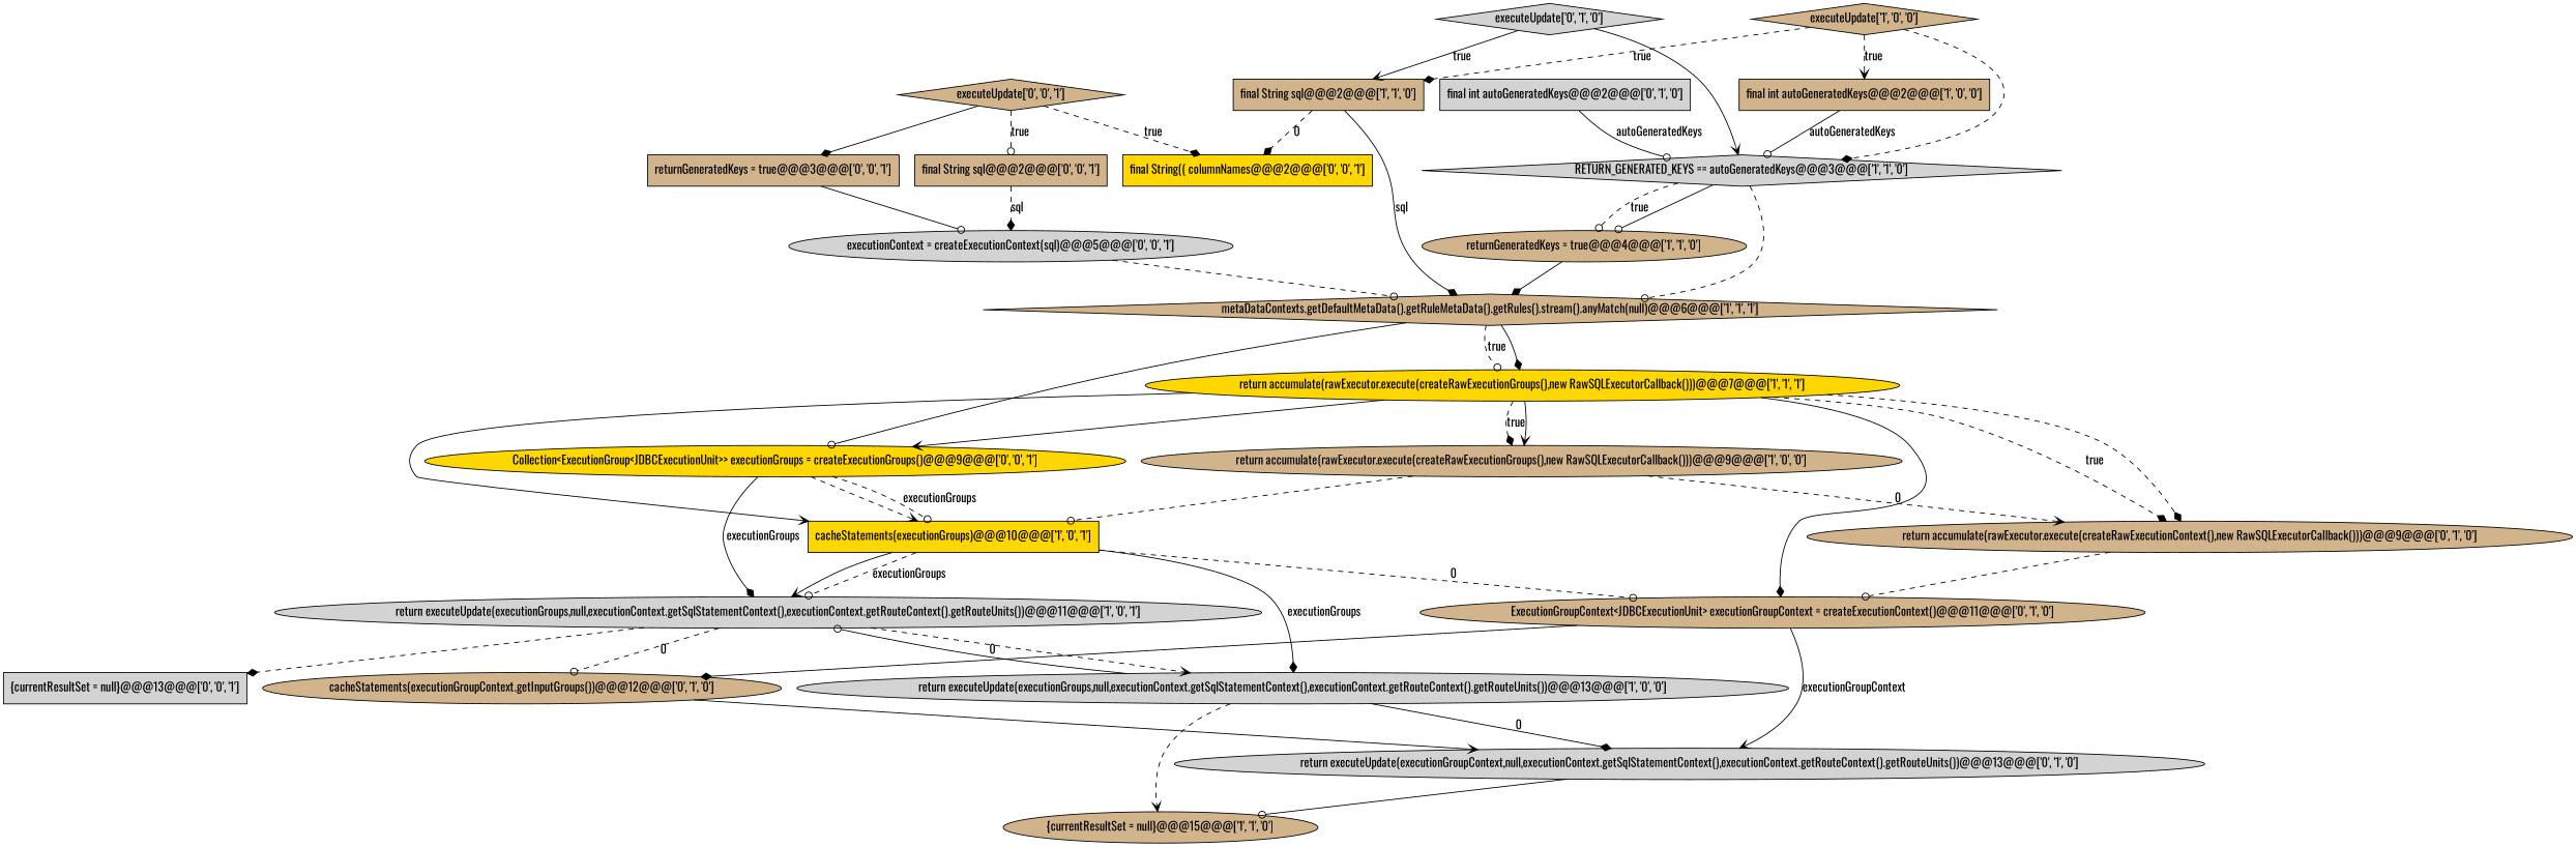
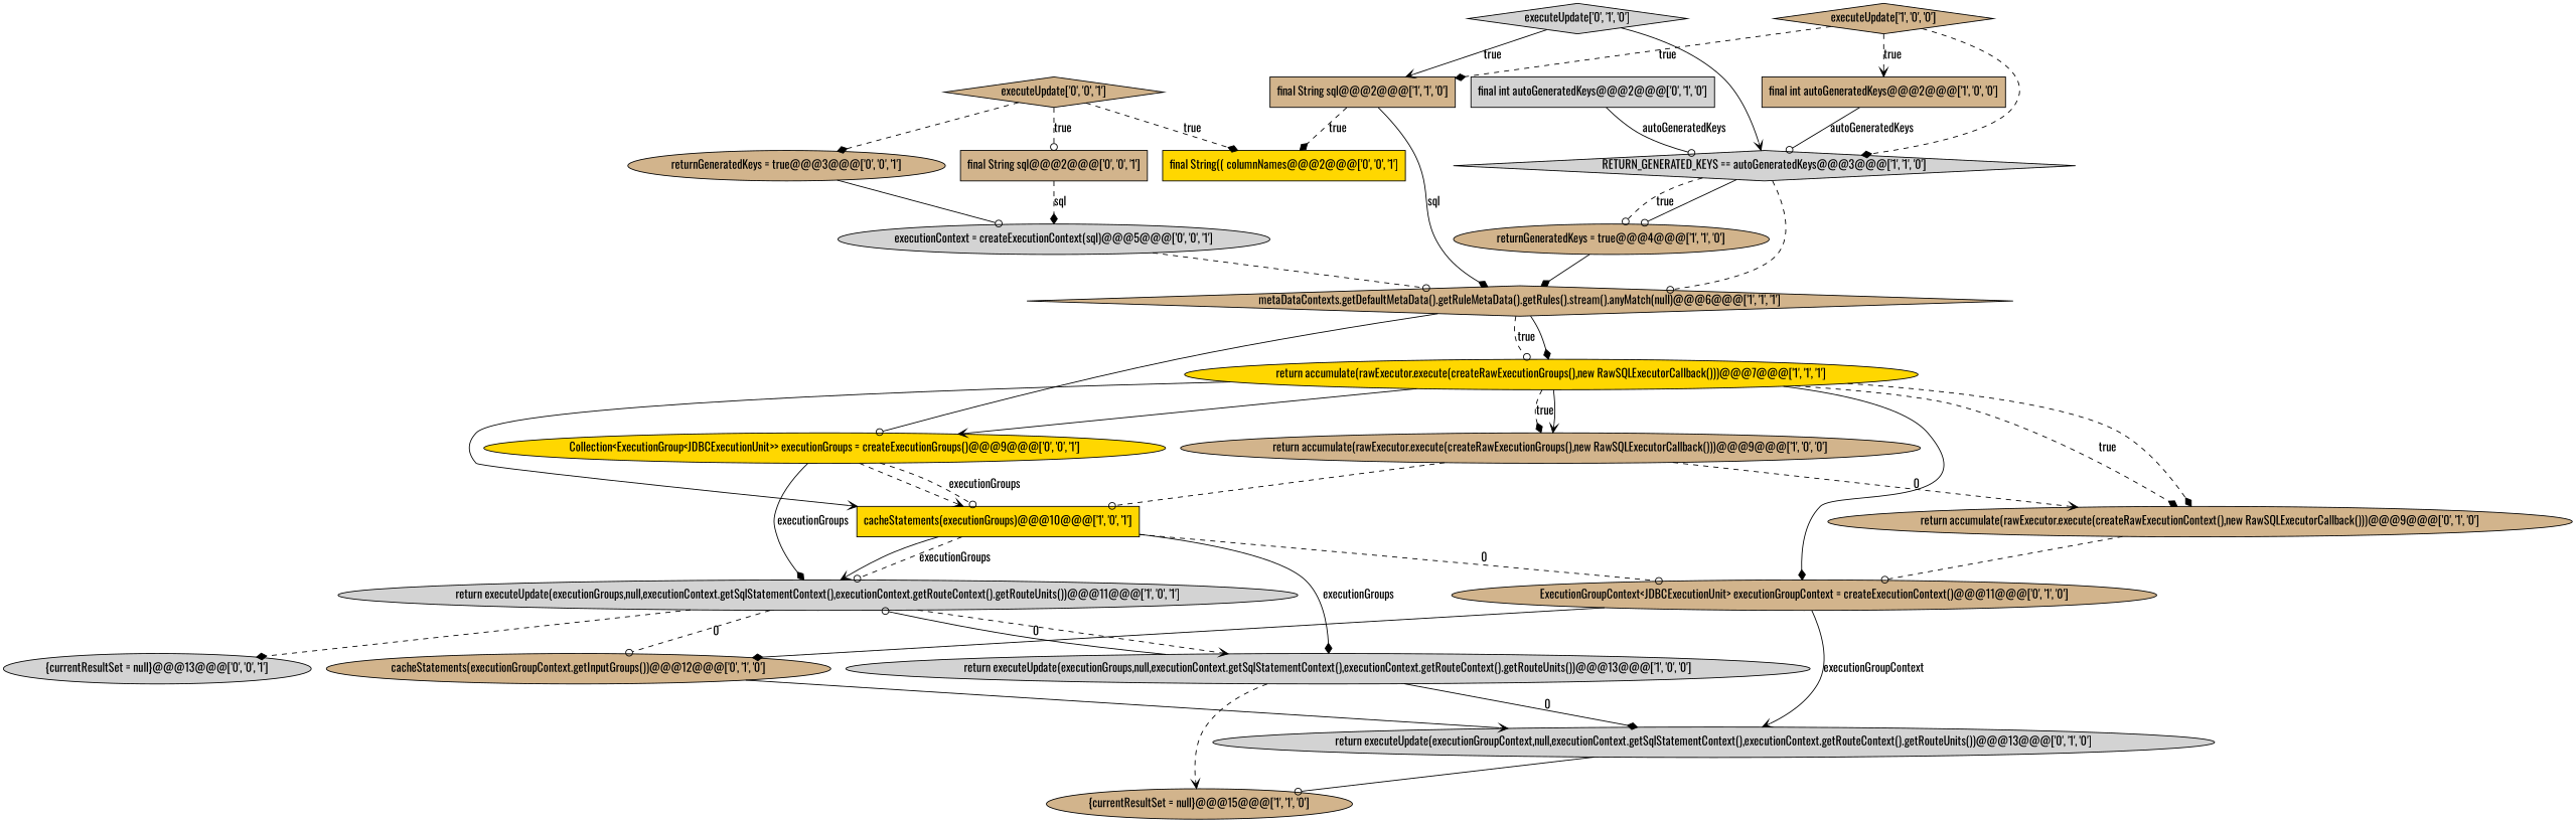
  digraph {
    fontname=Oswald
    node [fillcolor=tan fontname=Oswald shape=ellipse style=filled]
    edge [arrowhead=odot fontname=Oswald style=dashed]
-   n1 [label="returnGeneratedKeys = true@@@3@@@['0', '0', '1']" shape=box]
+   n1 [label="returnGeneratedKeys = true@@@3@@@['0', '0', '1']"]
    n2 [fillcolor=lightgrey label="executionContext = createExecutionContext(sql)@@@5@@@['0', '0', '1']"]
    n3 [label="metaDataContexts.getDefaultMetaData().getRuleMetaData().getRules().stream().anyMatch(null)@@@6@@@['1', '1', '1']" shape=diamond]
    n4 [fillcolor=gold label="Collection<ExecutionGroup<JDBCExecutionUnit>> executionGroups = createExecutionGroups()@@@9@@@['0', '0', '1']"]
    n5 [fillcolor=gold label="cacheStatements(executionGroups)@@@10@@@['1', '0', '1']" shape=box]
    n6 [fillcolor=lightgrey label="return executeUpdate(executionGroups,null,executionContext.getSqlStatementContext(),executionContext.getRouteContext().getRouteUnits())@@@11@@@['1', '0', '1']"]
    n7 [label="ExecutionGroupContext<JDBCExecutionUnit> executionGroupContext = createExecutionContext()@@@11@@@['0', '1', '0']"]
    n8 [fillcolor=lightgrey label="return executeUpdate(executionGroups,null,executionContext.getSqlStatementContext(),executionContext.getRouteContext().getRouteUnits())@@@13@@@['1', '0', '0']"]
    n9 [label="cacheStatements(executionGroupContext.getInputGroups())@@@12@@@['0', '1', '0']"]
-   n10 [fillcolor=lightgrey label="{currentResultSet = null}@@@13@@@['0', '0', '1']" shape=box]
+   n10 [fillcolor=lightgrey label="{currentResultSet = null}@@@13@@@['0', '0', '1']"]
    n11 [fillcolor=lightgrey label="RETURN_GENERATED_KEYS == autoGeneratedKeys@@@3@@@['1', '1', '0']" shape=diamond]
    n12 [label="returnGeneratedKeys = true@@@4@@@['1', '1', '0']"]
    n13 [fillcolor=gold label="return accumulate(rawExecutor.execute(createRawExecutionGroups(),new RawSQLExecutorCallback()))@@@7@@@['1', '1', '1']"]
    n14 [label="final String sql@@@2@@@['1', '1', '0']" shape=box]
    n15 [fillcolor=gold label="final String(( columnNames@@@2@@@['0', '0', '1']" shape=box]
    n16 [label="{currentResultSet = null}@@@15@@@['1', '1', '0']"]
    n17 [label="return accumulate(rawExecutor.execute(createRawExecutionContext(),new RawSQLExecutorCallback()))@@@9@@@['0', '1', '0']"]
    n18 [label="return accumulate(rawExecutor.execute(createRawExecutionGroups(),new RawSQLExecutorCallback()))@@@9@@@['1', '0', '0']"]
    n19 [fillcolor=lightgrey label="return executeUpdate(executionGroupContext,null,executionContext.getSqlStatementContext(),executionContext.getRouteContext().getRouteUnits())@@@13@@@['0', '1', '0']"]
    n20 [label="final String sql@@@2@@@['0', '0', '1']" shape=box]
    n21 [label="executeUpdate['1', '0', '0']" shape=diamond]
    n22 [label="final int autoGeneratedKeys@@@2@@@['1', '0', '0']" shape=box]
    n23 [fillcolor=lightgrey label="executeUpdate['0', '1', '0']" shape=diamond]
    n24 [fillcolor=lightgrey label="final int autoGeneratedKeys@@@2@@@['0', '1', '0']" shape=box]
    n25 [label="executeUpdate['0', '0', '1']" shape=diamond]
    n1 -> n2 [style=solid]
    n2 -> n3
    n3 -> n4 [style=solid]
    n3 -> n13 [arrowhead=diamond style=solid]
    n3 -> n13 [label=true]
    n4 -> n5 [arrowhead=vee]
    n4 -> n5 [label=executionGroups]
    n4 -> n6 [arrowhead=diamond label=executionGroups style=solid]
    n5 -> n6 [label=executionGroups]
    n5 -> n6 [arrowhead=vee style=solid]
    n5 -> n7 [label=0]
    n5 -> n8 [arrowhead=diamond label=executionGroups style=solid]
    n6 -> n8 [arrowhead=vee]
    n6 -> n9 [label=0]
    n6 -> n10 [arrowhead=diamond]
    n7 -> n9 [arrowhead=diamond style=solid]
    n7 -> n19 [arrowhead=vee label=executionGroupContext style=solid]
    n8 -> n6 [label=0 style=solid]
    n8 -> n16 [arrowhead=vee]
    n8 -> n19 [arrowhead=diamond label=0 style=solid]
    n9 -> n19 [arrowhead=vee style=solid]
    n11 -> n3
    n11 -> n12 [style=solid]
    n11 -> n12 [label=true]
    n12 -> n3 [arrowhead=diamond style=solid]
    n13 -> n4 [arrowhead=vee style=solid]
    n13 -> n5 [arrowhead=vee style=solid]
    n13 -> n7 [arrowhead=diamond style=solid]
    n13 -> n17 [arrowhead=diamond label=true]
    n13 -> n17 [arrowhead=diamond]
    n13 -> n18 [arrowhead=diamond label=true]
    n13 -> n18 [arrowhead=vee style=solid]
    n14 -> n3 [arrowhead=diamond label=sql style=solid]
-   n14 -> n15 [arrowhead=diamond label=0]
+   n14 -> n15 [arrowhead=diamond label=true]
    n17 -> n7
    n18 -> n5
    n18 -> n17 [arrowhead=vee label=0]
    n19 -> n16 [style=solid]
    n20 -> n2 [arrowhead=diamond label=sql]
    n21 -> n11 [arrowhead=diamond]
    n21 -> n14 [arrowhead=diamond label=true]
    n21 -> n22 [arrowhead=vee label=true]
    n22 -> n11 [label=autoGeneratedKeys style=solid]
    n23 -> n11 [arrowhead=vee style=solid]
    n23 -> n14 [arrowhead=vee label=true style=solid]
    n24 -> n11 [label=autoGeneratedKeys style=solid]
-   n25 -> n1 [arrowhead=diamond style=solid]
+   n25 -> n1 [arrowhead=diamond]
    n25 -> n15 [arrowhead=diamond label=true]
    n25 -> n20 [label=true]
  }
